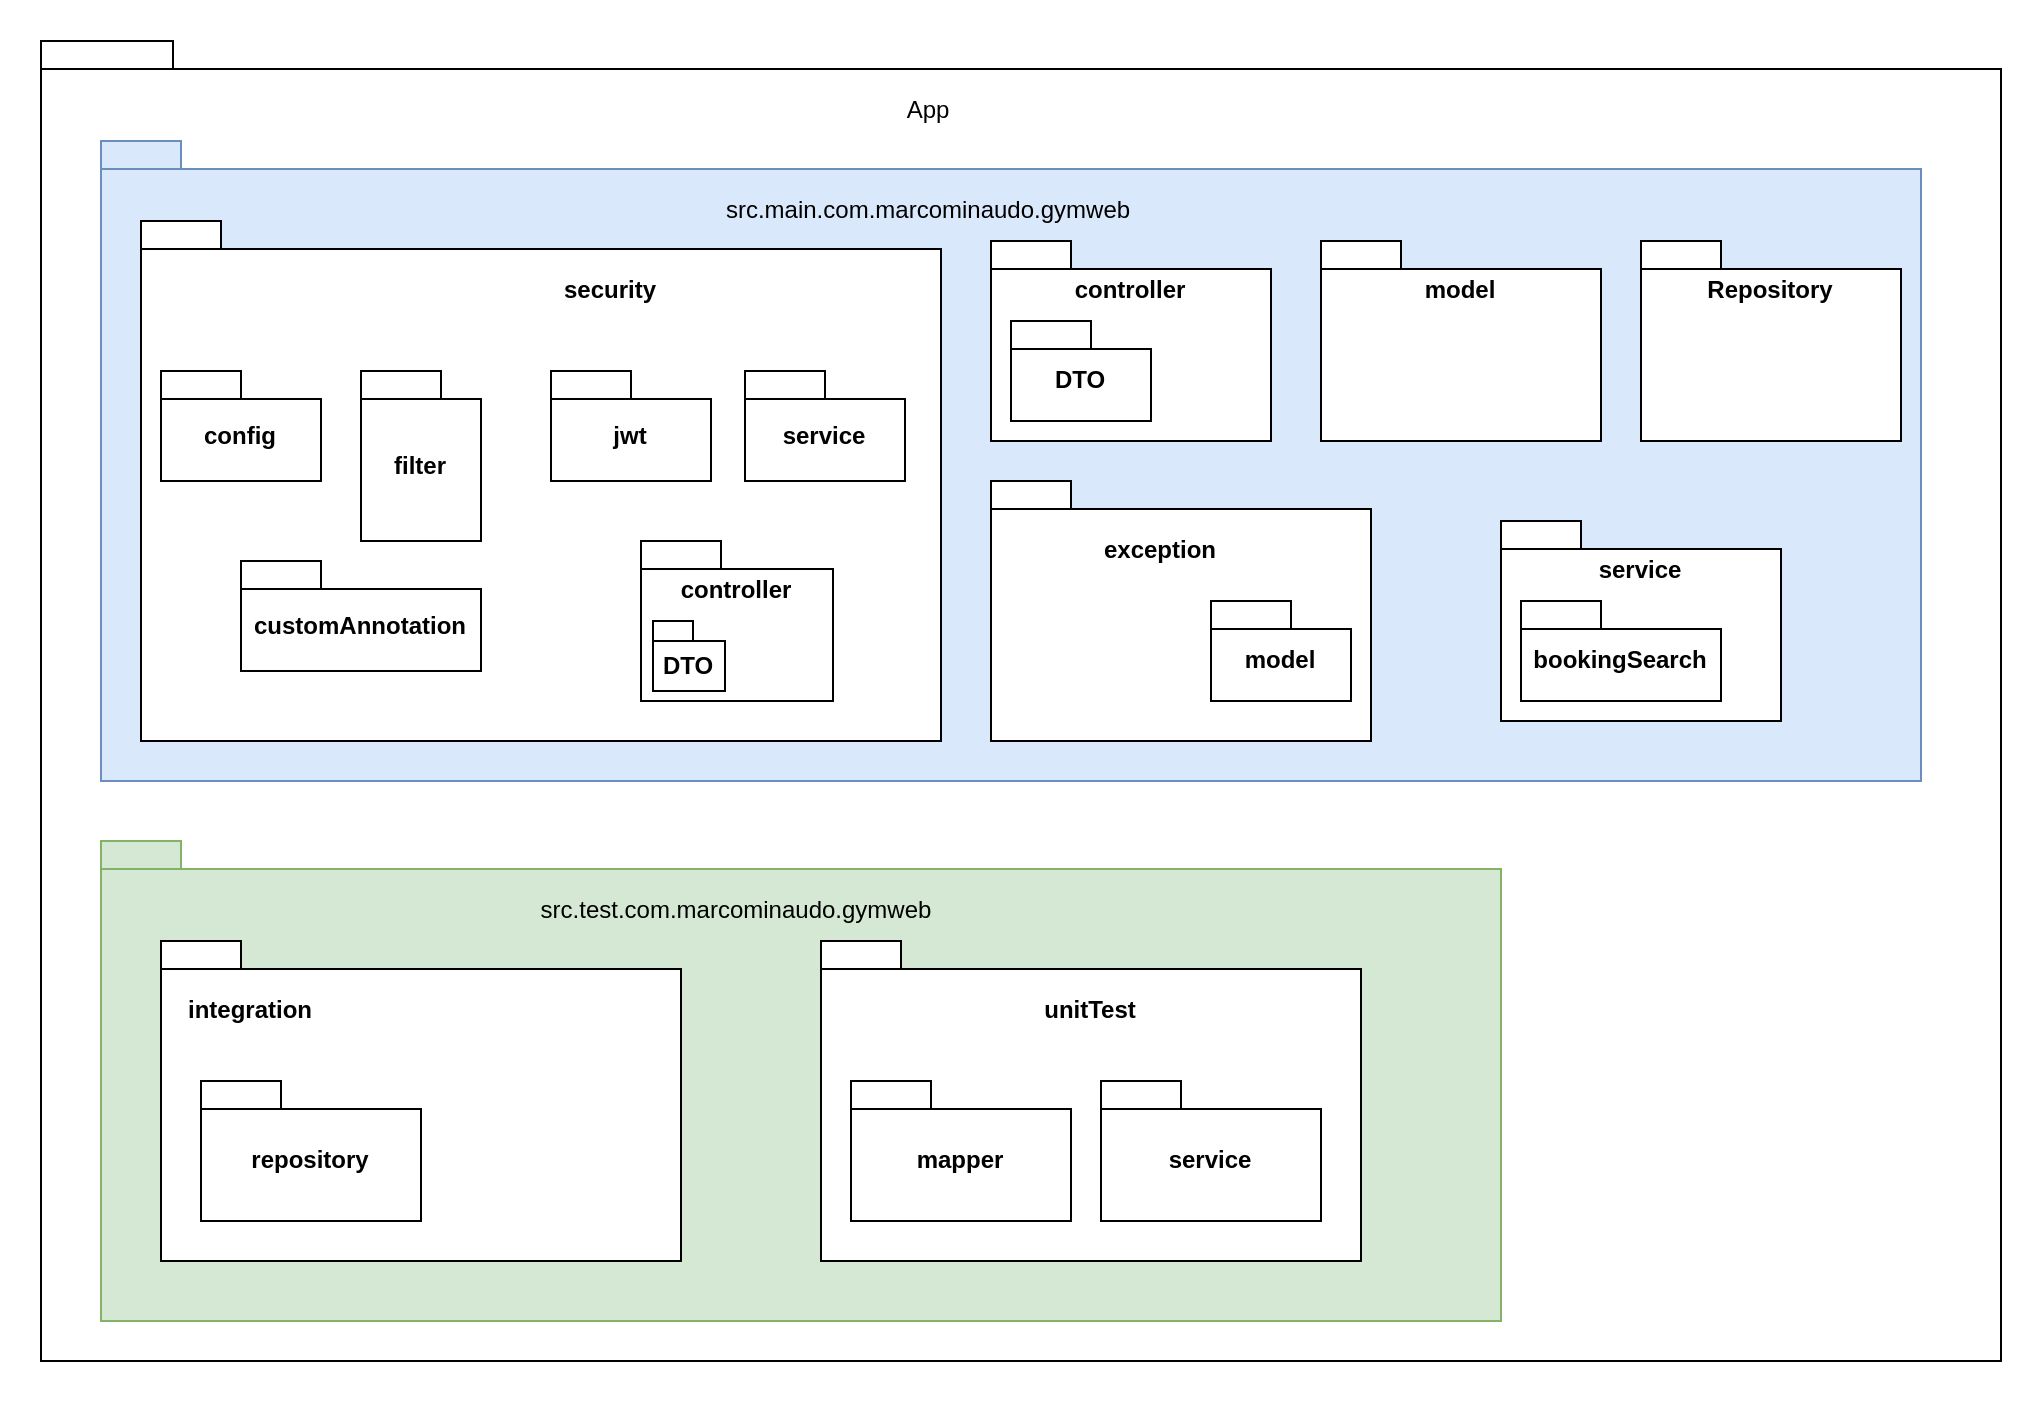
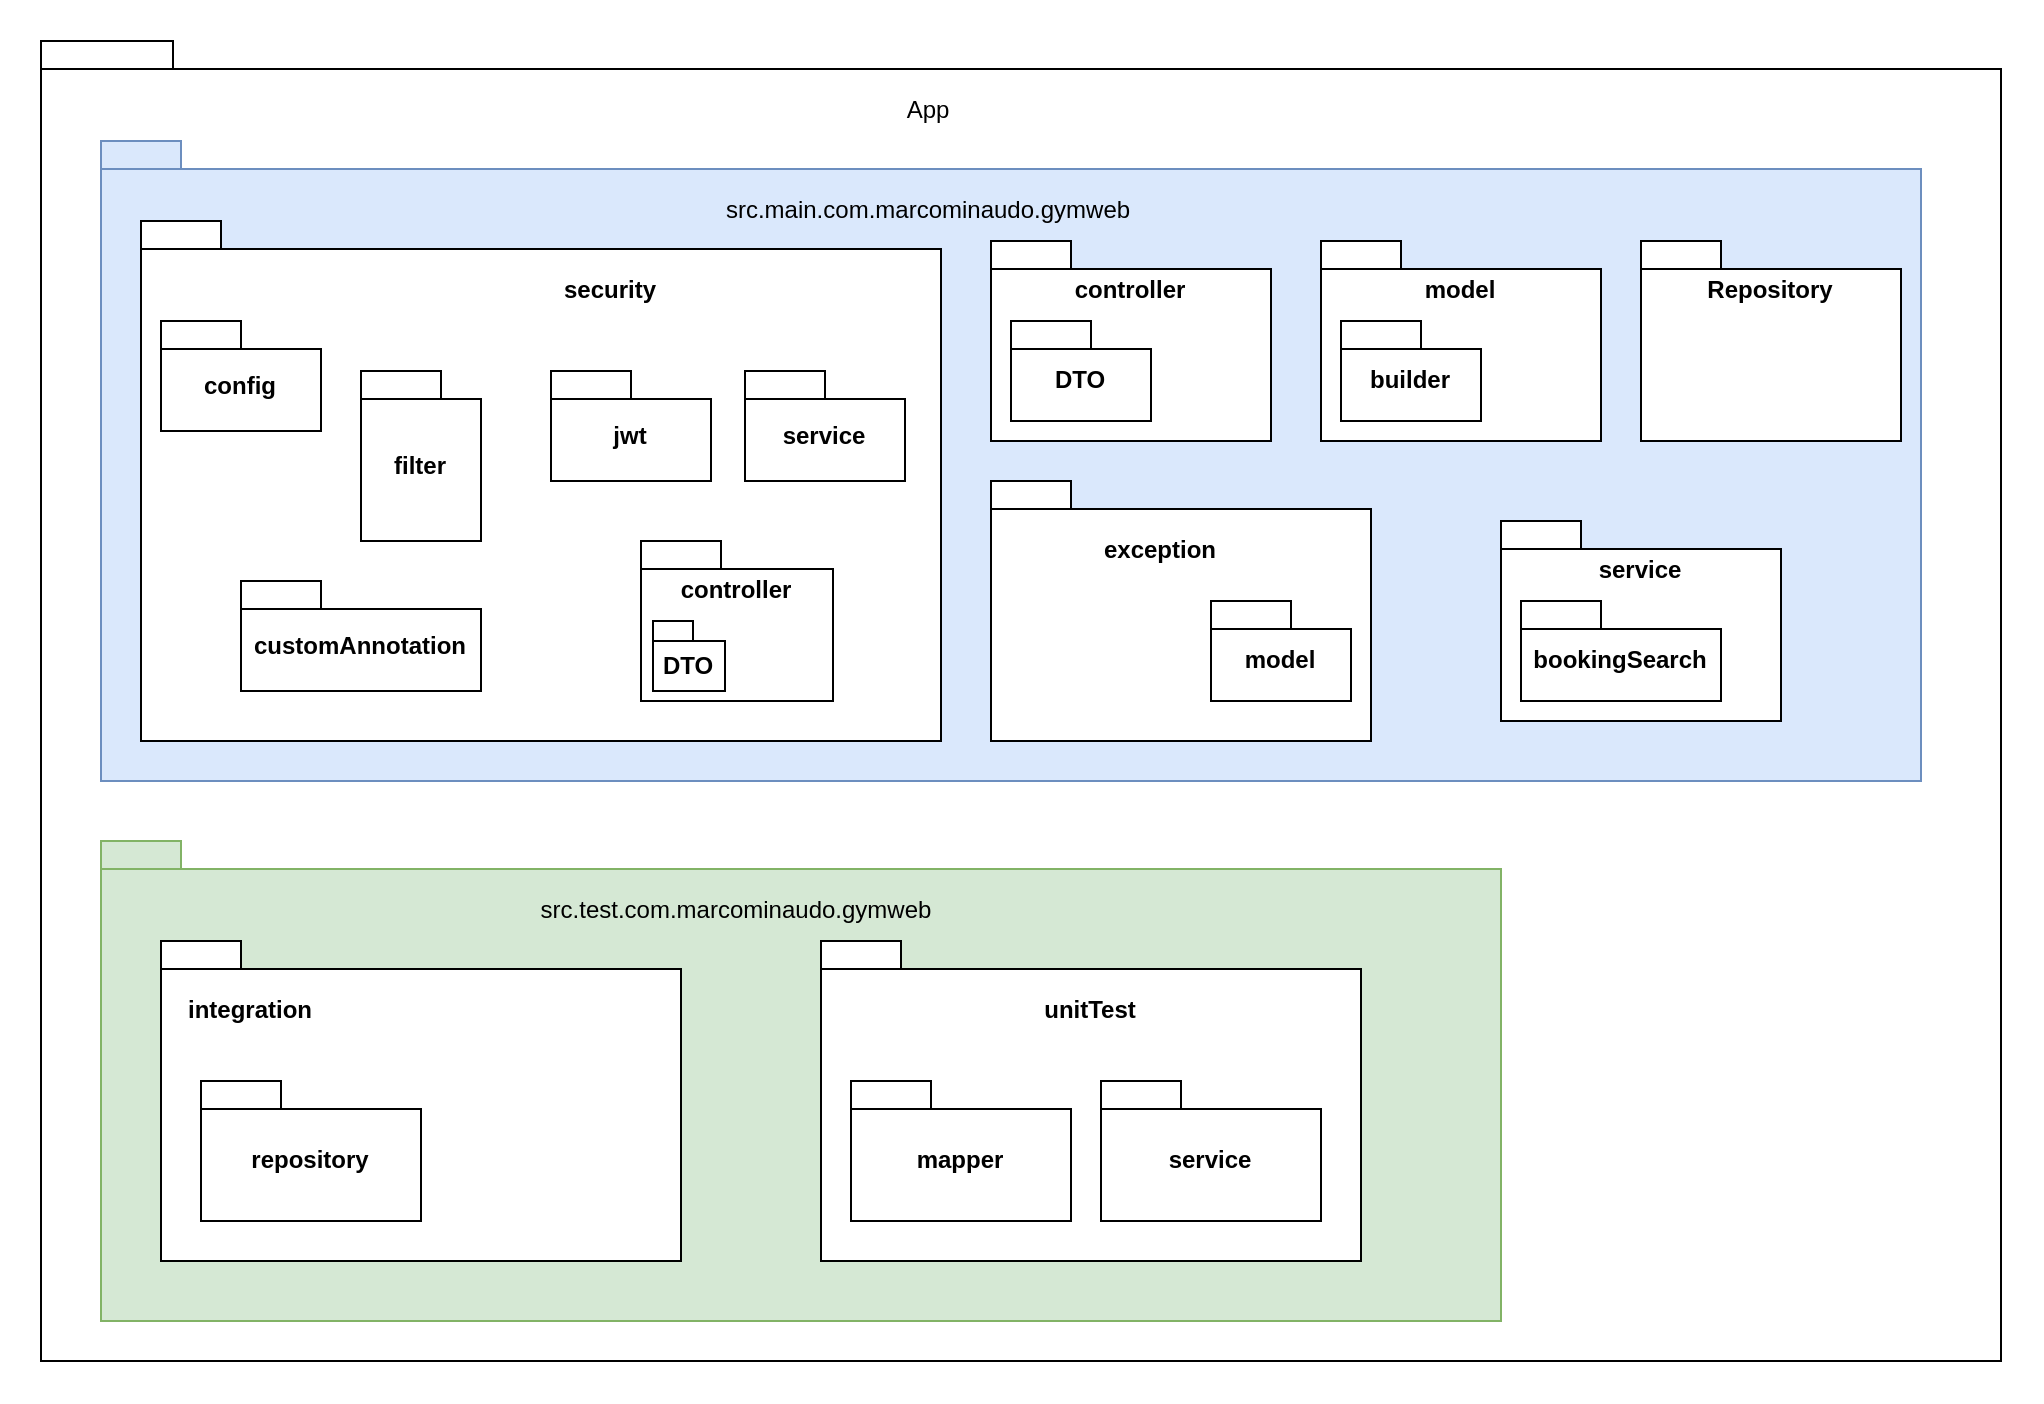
  <mxCell id="0" />
  <mxCell id="1" parent="0" />
  <mxCell id="2" value="" style="shape=folder;fontStyle=1;spacingTop=10;tabWidth=40;tabHeight=14;tabPosition=left;html=1;whiteSpace=wrap;" vertex="1" parent="1"><mxGeometry x="20" y="20" width="980" height="660" as="geometry" /></mxCell>
  <mxCell id="3" value="" style="shape=folder;fontStyle=1;spacingTop=10;tabWidth=40;tabHeight=14;tabPosition=left;html=1;whiteSpace=wrap;fillColor=#dae8fc;strokeColor=#6c8ebf;" vertex="1" parent="1"><mxGeometry x="50" y="70" width="910" height="320" as="geometry" /></mxCell>
  <mxCell id="4" value="" style="shape=folder;fontStyle=1;spacingTop=10;tabWidth=40;tabHeight=14;tabPosition=left;html=1;whiteSpace=wrap;" vertex="1" parent="1"><mxGeometry x="70" y="110" width="400" height="260" as="geometry" /></mxCell>
  <mxCell id="5" value="&lt;b&gt;security&lt;/b&gt;" style="text;html=1;strokeColor=none;fillColor=none;align=center;verticalAlign=middle;whiteSpace=wrap;rounded=0;" vertex="1" parent="1"><mxGeometry x="275" y="130" width="60" height="30" as="geometry" /></mxCell>
- <mxCell id="6" value="config" style="shape=folder;fontStyle=1;spacingTop=10;tabWidth=40;tabHeight=14;tabPosition=left;html=1;whiteSpace=wrap;" vertex="1" parent="1"><mxGeometry x="80" y="185" width="80" height="55" as="geometry" /></mxCell>
+ <mxCell id="6" value="config" style="shape=folder;fontStyle=1;spacingTop=10;tabWidth=40;tabHeight=14;tabPosition=left;html=1;whiteSpace=wrap;" vertex="1" parent="1"><mxGeometry x="80" y="160" width="80" height="55" as="geometry" /></mxCell>
  <mxCell id="7" value="filter" style="shape=folder;fontStyle=1;spacingTop=10;tabWidth=40;tabHeight=14;tabPosition=left;html=1;whiteSpace=wrap;" vertex="1" parent="1"><mxGeometry x="180" y="185" width="60" height="85" as="geometry" /></mxCell>
  <mxCell id="8" value="" style="shape=folder;fontStyle=1;spacingTop=10;tabWidth=40;tabHeight=14;tabPosition=left;html=1;whiteSpace=wrap;" vertex="1" parent="1"><mxGeometry x="320" y="270" width="96" height="80" as="geometry" /></mxCell>
- <mxCell id="9" value="customAnnotation" style="shape=folder;fontStyle=1;spacingTop=10;tabWidth=40;tabHeight=14;tabPosition=left;html=1;whiteSpace=wrap;" vertex="1" parent="1"><mxGeometry x="120" y="280" width="120" height="55" as="geometry" /></mxCell>
+ <mxCell id="9" value="customAnnotation" style="shape=folder;fontStyle=1;spacingTop=10;tabWidth=40;tabHeight=14;tabPosition=left;html=1;whiteSpace=wrap;" vertex="1" parent="1"><mxGeometry x="120" y="290" width="120" height="55" as="geometry" /></mxCell>
  <mxCell id="10" value="jwt" style="shape=folder;fontStyle=1;spacingTop=10;tabWidth=40;tabHeight=14;tabPosition=left;html=1;whiteSpace=wrap;" vertex="1" parent="1"><mxGeometry x="275" y="185" width="80" height="55" as="geometry" /></mxCell>
  <mxCell id="11" value="" style="shape=folder;fontStyle=1;spacingTop=10;tabWidth=40;tabHeight=14;tabPosition=left;html=1;whiteSpace=wrap;" vertex="1" parent="1"><mxGeometry x="495" y="120" width="140" height="100" as="geometry" /></mxCell>
  <mxCell id="12" value="DTO" style="shape=folder;fontStyle=1;spacingTop=10;tabWidth=40;tabHeight=14;tabPosition=left;html=1;whiteSpace=wrap;" vertex="1" parent="1"><mxGeometry x="505" y="160" width="70" height="50" as="geometry" /></mxCell>
  <mxCell id="13" value="" style="shape=folder;fontStyle=1;spacingTop=10;tabWidth=40;tabHeight=14;tabPosition=left;html=1;whiteSpace=wrap;" vertex="1" parent="1"><mxGeometry x="495" y="240" width="190" height="130" as="geometry" /></mxCell>
  <mxCell id="14" value="model" style="shape=folder;fontStyle=1;spacingTop=10;tabWidth=40;tabHeight=14;tabPosition=left;html=1;whiteSpace=wrap;" vertex="1" parent="1"><mxGeometry x="605" y="300" width="70" height="50" as="geometry" /></mxCell>
  <mxCell id="15" value="" style="shape=folder;fontStyle=1;spacingTop=10;tabWidth=40;tabHeight=14;tabPosition=left;html=1;whiteSpace=wrap;" vertex="1" parent="1"><mxGeometry x="660" y="120" width="140" height="100" as="geometry" /></mxCell>
+ <mxCell id="16" value="builder" style="shape=folder;fontStyle=1;spacingTop=10;tabWidth=40;tabHeight=14;tabPosition=left;html=1;whiteSpace=wrap;" vertex="1" parent="1"><mxGeometry x="670" y="160" width="70" height="50" as="geometry" /></mxCell>
  <mxCell id="17" value="" style="shape=folder;fontStyle=1;spacingTop=10;tabWidth=40;tabHeight=14;tabPosition=left;html=1;whiteSpace=wrap;" vertex="1" parent="1"><mxGeometry x="820" y="120" width="130" height="100" as="geometry" /></mxCell>
  <mxCell id="18" value="" style="shape=folder;fontStyle=1;spacingTop=10;tabWidth=40;tabHeight=14;tabPosition=left;html=1;whiteSpace=wrap;" vertex="1" parent="1"><mxGeometry x="750" y="260" width="140" height="100" as="geometry" /></mxCell>
  <mxCell id="19" value="bookingSearch" style="shape=folder;fontStyle=1;spacingTop=10;tabWidth=40;tabHeight=14;tabPosition=left;html=1;whiteSpace=wrap;" vertex="1" parent="1"><mxGeometry x="760" y="300" width="100" height="50" as="geometry" /></mxCell>
  <mxCell id="20" value="&lt;b&gt;controller&lt;/b&gt;" style="text;html=1;strokeColor=none;fillColor=none;align=center;verticalAlign=middle;whiteSpace=wrap;rounded=0;" vertex="1" parent="1"><mxGeometry x="535" y="130" width="60" height="30" as="geometry" /></mxCell>
  <mxCell id="21" value="&lt;b&gt;model&lt;/b&gt;" style="text;html=1;strokeColor=none;fillColor=none;align=center;verticalAlign=middle;whiteSpace=wrap;rounded=0;" vertex="1" parent="1"><mxGeometry x="700" y="130" width="60" height="30" as="geometry" /></mxCell>
  <mxCell id="22" value="&lt;b&gt;exception&lt;/b&gt;" style="text;html=1;strokeColor=none;fillColor=none;align=center;verticalAlign=middle;whiteSpace=wrap;rounded=0;" vertex="1" parent="1"><mxGeometry x="550" y="260" width="60" height="30" as="geometry" /></mxCell>
  <mxCell id="23" value="&lt;b&gt;service&lt;/b&gt;" style="text;html=1;strokeColor=none;fillColor=none;align=center;verticalAlign=middle;whiteSpace=wrap;rounded=0;" vertex="1" parent="1"><mxGeometry x="790" y="270" width="60" height="30" as="geometry" /></mxCell>
  <mxCell id="24" value="&lt;b&gt;Repository&lt;/b&gt;" style="text;html=1;strokeColor=none;fillColor=none;align=center;verticalAlign=middle;whiteSpace=wrap;rounded=0;" vertex="1" parent="1"><mxGeometry x="855" y="130" width="60" height="30" as="geometry" /></mxCell>
  <mxCell id="25" value="DTO" style="shape=folder;fontStyle=1;spacingTop=10;tabWidth=20;tabHeight=10;tabPosition=left;html=1;whiteSpace=wrap;" vertex="1" parent="1"><mxGeometry x="326" y="310" width="36" height="35" as="geometry" /></mxCell>
  <mxCell id="26" value="&lt;b&gt;controller&lt;/b&gt;" style="text;html=1;strokeColor=none;fillColor=none;align=center;verticalAlign=middle;whiteSpace=wrap;rounded=0;" vertex="1" parent="1"><mxGeometry x="366" y="260" width="4" height="70" as="geometry" /></mxCell>
  <mxCell id="27" value="service" style="shape=folder;fontStyle=1;spacingTop=10;tabWidth=40;tabHeight=14;tabPosition=left;html=1;whiteSpace=wrap;" vertex="1" parent="1"><mxGeometry x="372" y="185" width="80" height="55" as="geometry" /></mxCell>
  <mxCell id="28" value="src.main.com.marcominaudo.gymweb" style="text;html=1;strokeColor=none;fillColor=none;align=center;verticalAlign=middle;whiteSpace=wrap;rounded=0;" vertex="1" parent="1"><mxGeometry x="434" y="90" width="60" height="30" as="geometry" /></mxCell>
  <mxCell id="29" value="" style="shape=folder;fontStyle=1;spacingTop=10;tabWidth=40;tabHeight=14;tabPosition=left;html=1;whiteSpace=wrap;fillColor=#d5e8d4;strokeColor=#82b366;" vertex="1" parent="1"><mxGeometry x="50" y="420" width="700" height="240" as="geometry" /></mxCell>
  <mxCell id="30" value="" style="shape=folder;fontStyle=1;spacingTop=10;tabWidth=40;tabHeight=14;tabPosition=left;html=1;whiteSpace=wrap;" vertex="1" parent="1"><mxGeometry x="80" y="470" width="260" height="160" as="geometry" /></mxCell>
  <mxCell id="31" value="" style="shape=folder;fontStyle=1;spacingTop=10;tabWidth=40;tabHeight=14;tabPosition=left;html=1;whiteSpace=wrap;" vertex="1" parent="1"><mxGeometry x="410" y="470" width="270" height="160" as="geometry" /></mxCell>
  <mxCell id="32" value="repository" style="shape=folder;fontStyle=1;spacingTop=10;tabWidth=40;tabHeight=14;tabPosition=left;html=1;whiteSpace=wrap;" vertex="1" parent="1"><mxGeometry x="100" y="540" width="110" height="70" as="geometry" /></mxCell>
  <mxCell id="33" value="mapper" style="shape=folder;fontStyle=1;spacingTop=10;tabWidth=40;tabHeight=14;tabPosition=left;html=1;whiteSpace=wrap;" vertex="1" parent="1"><mxGeometry x="425" y="540" width="110" height="70" as="geometry" /></mxCell>
  <mxCell id="34" value="service" style="shape=folder;fontStyle=1;spacingTop=10;tabWidth=40;tabHeight=14;tabPosition=left;html=1;whiteSpace=wrap;" vertex="1" parent="1"><mxGeometry x="550" y="540" width="110" height="70" as="geometry" /></mxCell>
  <mxCell id="35" value="&lt;b style=&quot;border-color: var(--border-color);&quot;&gt;integration&lt;/b&gt;" style="text;html=1;strokeColor=none;fillColor=none;align=center;verticalAlign=middle;whiteSpace=wrap;rounded=0;" vertex="1" parent="1"><mxGeometry x="95" y="490" width="60" height="30" as="geometry" /></mxCell>
  <mxCell id="36" value="&lt;b style=&quot;border-color: var(--border-color);&quot;&gt;unitTest&lt;/b&gt;" style="text;html=1;strokeColor=none;fillColor=none;align=center;verticalAlign=middle;whiteSpace=wrap;rounded=0;" vertex="1" parent="1"><mxGeometry x="515" y="490" width="60" height="30" as="geometry" /></mxCell>
  <mxCell id="37" value="src.test.com.marcominaudo.gymweb" style="text;html=1;strokeColor=none;fillColor=none;align=center;verticalAlign=middle;whiteSpace=wrap;rounded=0;" vertex="1" parent="1"><mxGeometry x="338" y="440" width="60" height="30" as="geometry" /></mxCell>
  <mxCell id="38" value="App" style="text;html=1;strokeColor=none;fillColor=none;align=center;verticalAlign=middle;whiteSpace=wrap;rounded=0;" vertex="1" parent="1"><mxGeometry x="434" y="40" width="60" height="30" as="geometry" /></mxCell>
